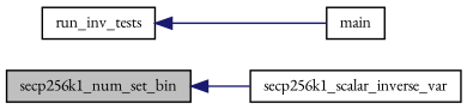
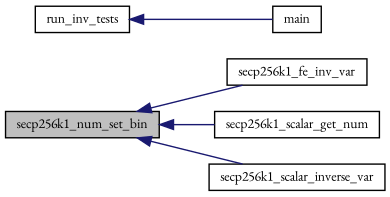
  digraph {
    fontname="EB Garamond"
    rankdir=LR
    node [color=black fillcolor=white fontname="EB Garamond" fontsize=10 shape=record style=filled]
    edge [color=midnightblue dir=back fontname="EB Garamond" fontsize=10 labelfontname=Helvetica labelfontsize=10 style=solid]
    n1 [fillcolor=grey75 fontcolor=black height=0.2 label=secp256k1_num_set_bin width=0.4]
+   n2 [height=0.2 label=secp256k1_fe_inv_var width=0.4]
+   n3 [height=0.2 label=secp256k1_scalar_get_num width=0.4]
    n4 [height=0.2 label=secp256k1_scalar_inverse_var width=0.4]
    n5 [height=0.2 label=run_inv_tests width=0.4]
    n6 [height=0.2 label=main width=0.4]
+   n1 -> n2
+   n1 -> n3
    n1 -> n4
    n5 -> n6
  }
